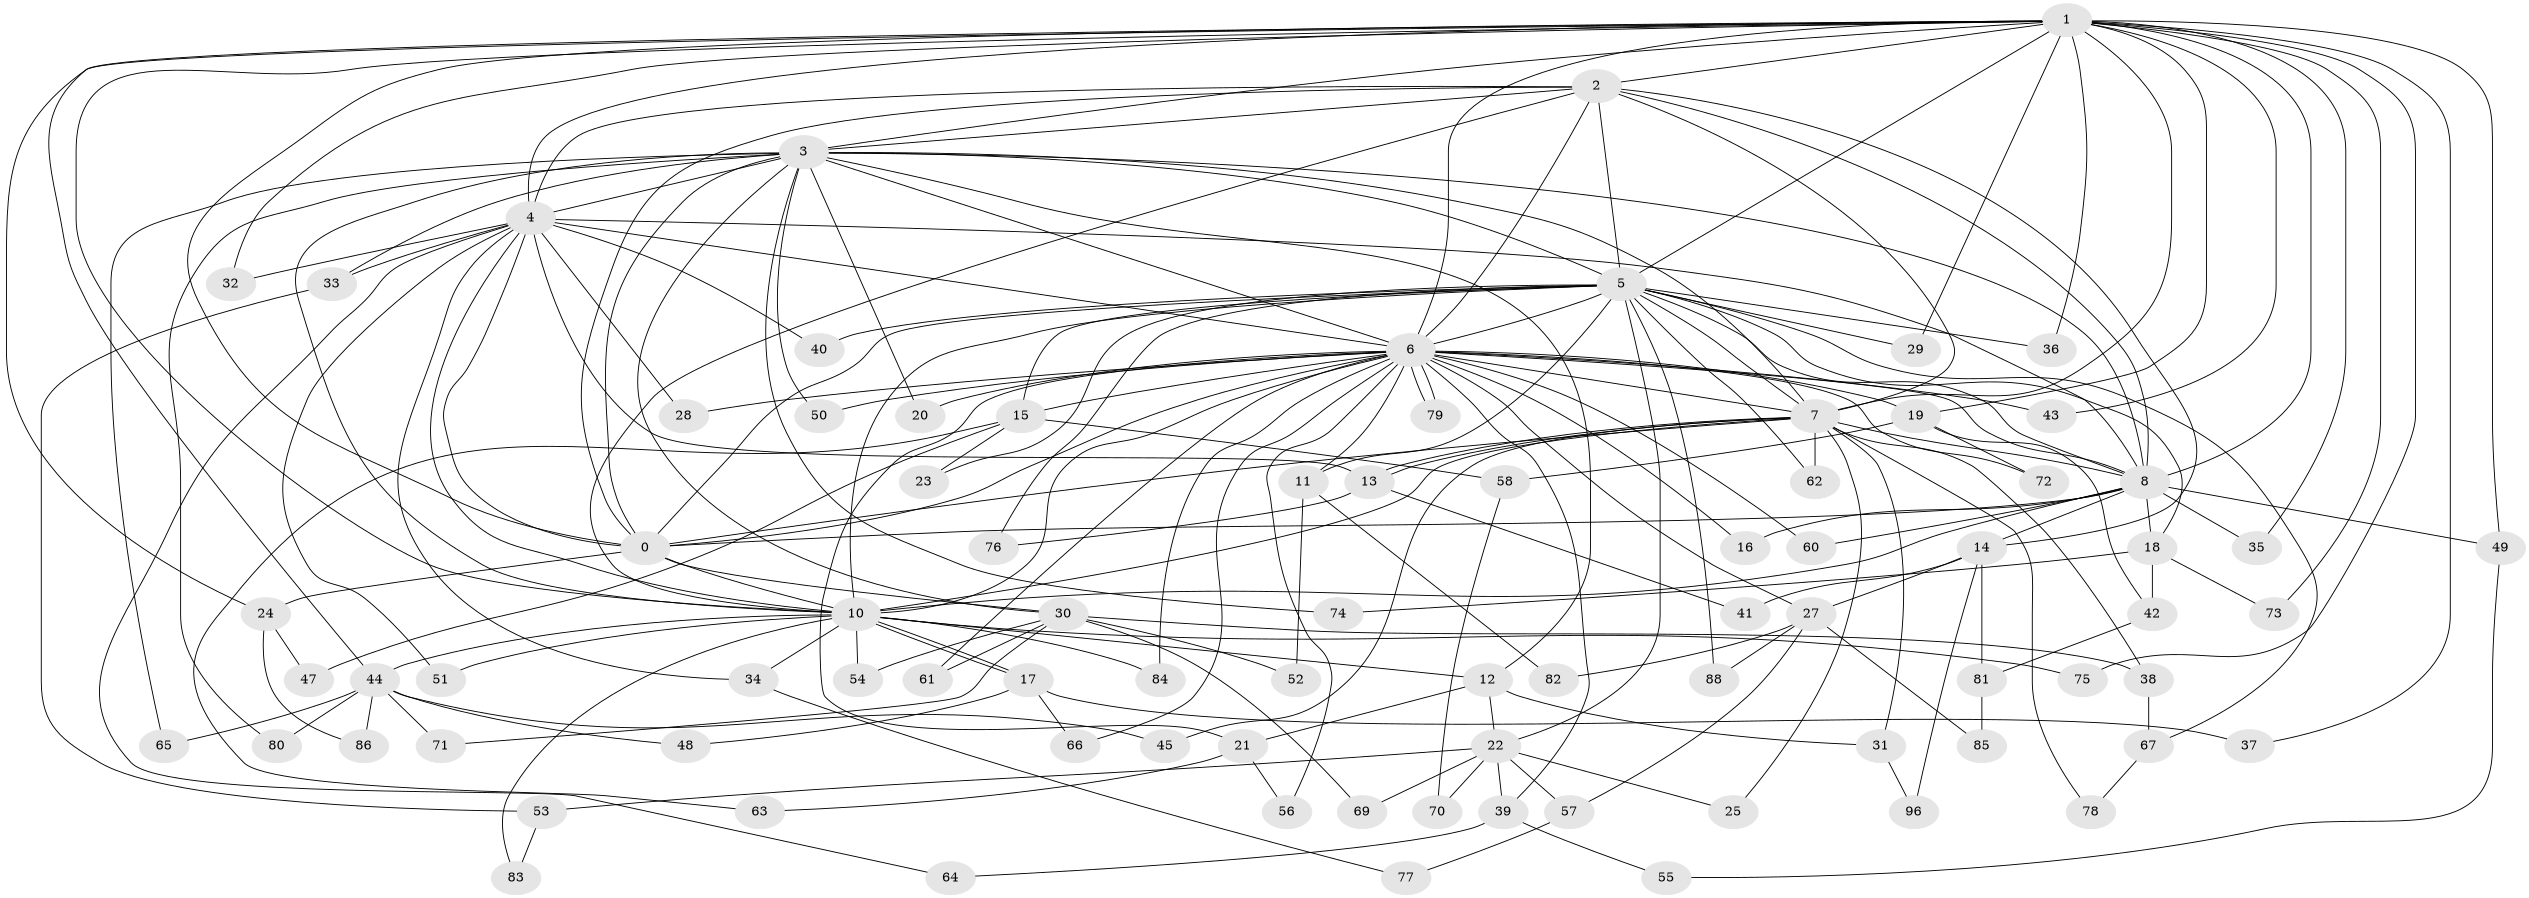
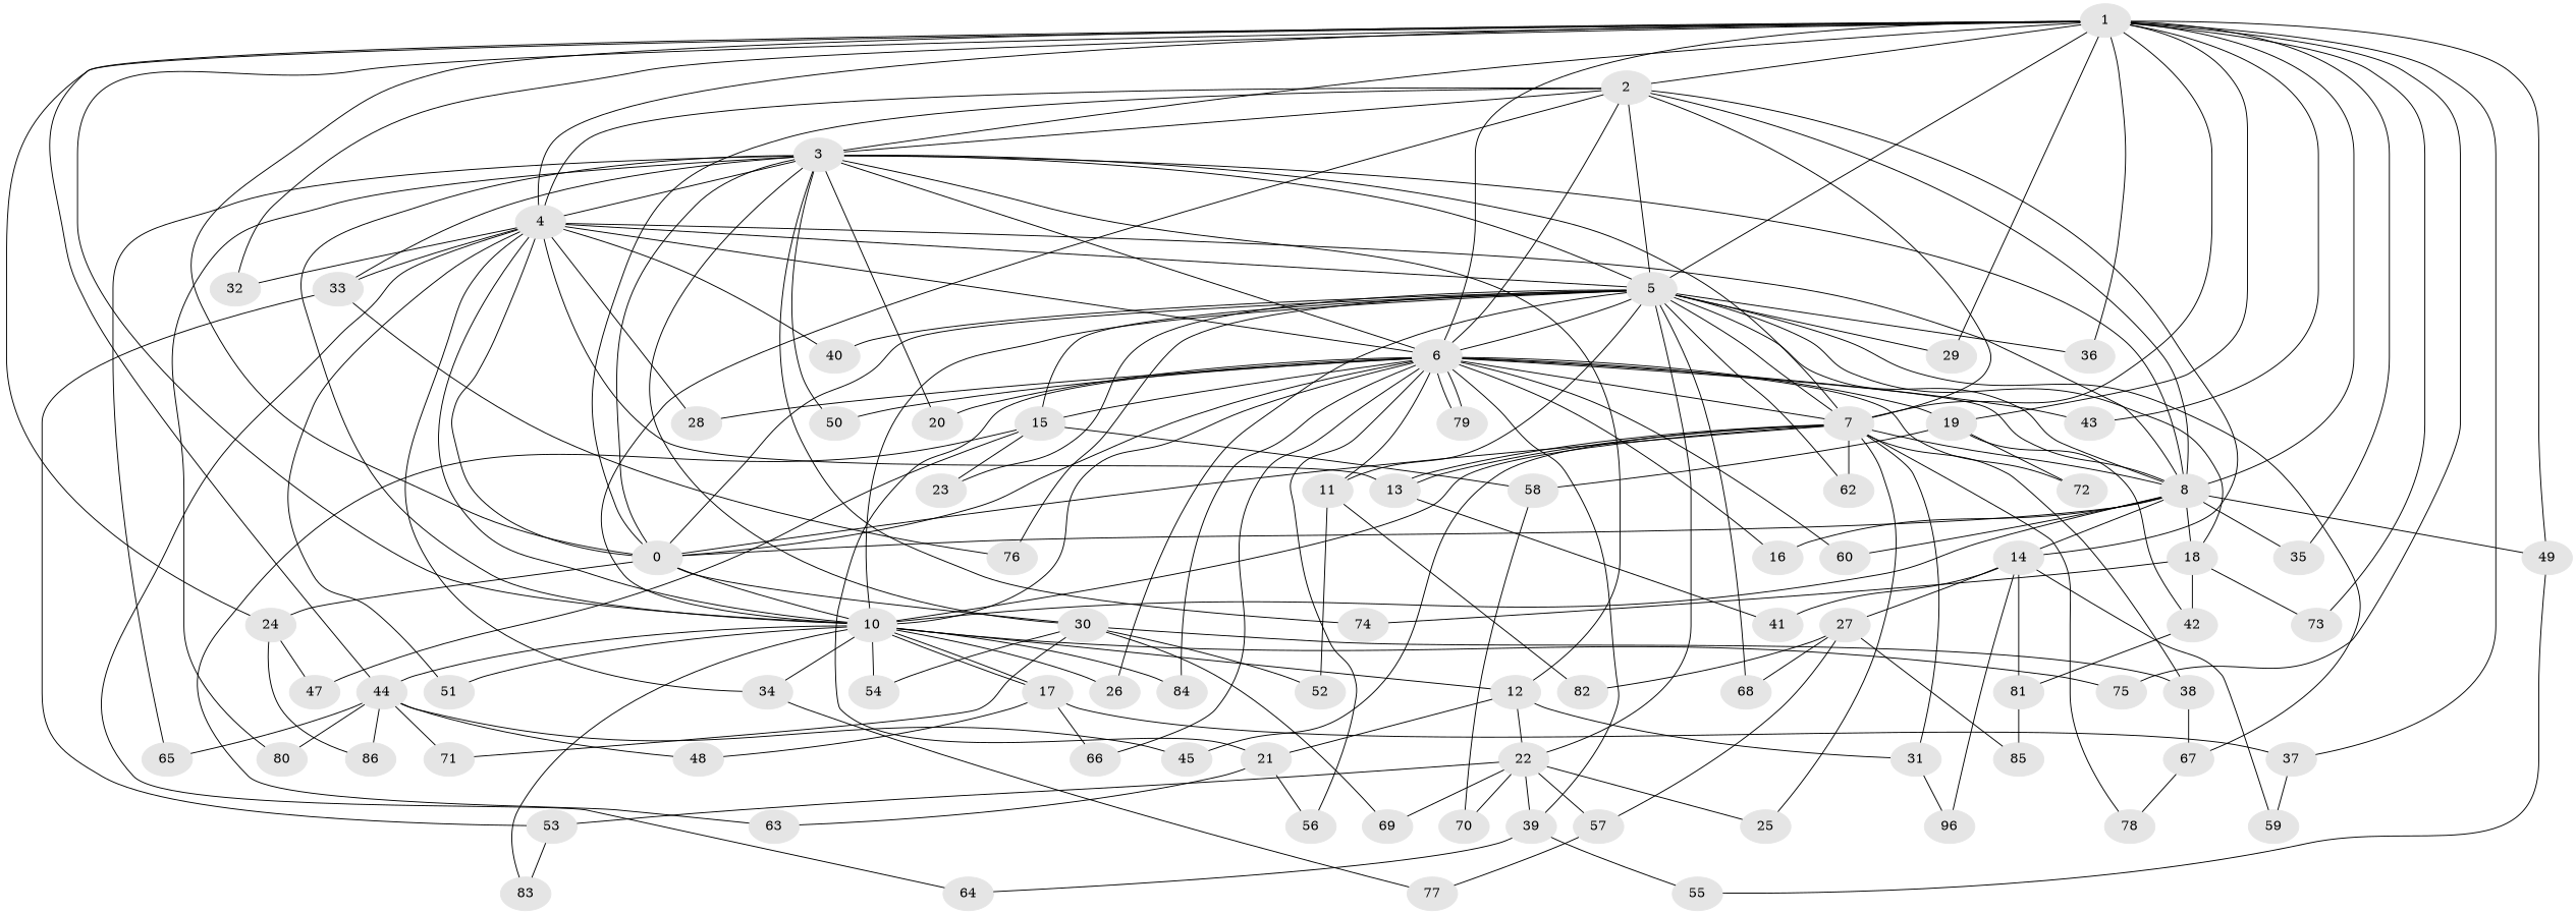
  graph {
    node [color=gray90 style=filled]
    1
    2
    3
    4
    5
    6
    7
    8
    n9 [label=0]
    10
    19
    24
    29
    32
    35
    36
    37
    43
    44
    49
    73
    75
    14
    12
    20
    30
    33
    50
    65
    74
    80
    28
    34
    40
    51
    64
    13
    11
    15
    18
    22
    23
+   26
    62
    67
-   68 [label=88]
+   68
    76
    16
    21
    27
    39
    56
    60
-   61
    66
    72
    79
    84
    25
    31
    38
    45
    78
    17
    54
    83
    58
    42
    47
    86
+   59
    48
    71
    55
    41
    n76 [label=96]
    81
    52
    69
    53
    77
    82
    63
    57
    70
    85
    1 -- 2
    1 -- 3
    1 -- 4
    1 -- 5
    1 -- 6
    1 -- 7
    1 -- 8
    1 -- n9
    1 -- 10
    1 -- 19
    1 -- 24
    1 -- 29
    1 -- 32
    1 -- 35
    1 -- 36
    1 -- 37
    1 -- 43
    1 -- 44
    1 -- 49
    1 -- 73
    1 -- 75
    2 -- 3
    2 -- 4
    2 -- 5
    2 -- 6
    2 -- 7
    2 -- 8
    2 -- n9
    2 -- 10
    2 -- 14
    3 -- 4
    3 -- 5
    3 -- 6
    3 -- 7
    3 -- 8
    3 -- n9
    3 -- 10
    3 -- 12
    3 -- 20
    3 -- 30
    3 -- 33
    3 -- 50
    3 -- 65
    3 -- 74
    3 -- 80
+   4 -- 5
    4 -- 6
    4 -- 8
    4 -- n9
    4 -- 10
    4 -- 32
    4 -- 33
    4 -- 28
    4 -- 34
    4 -- 40
    4 -- 51
    4 -- 64
    4 -- 13
    5 -- 6
    5 -- 7
    5 -- 8
    5 -- n9
    5 -- 10
    5 -- 29
    5 -- 36
    5 -- 40
    5 -- 11
    5 -- 15
    5 -- 18
    5 -- 22
    5 -- 23
+   5 -- 26
    5 -- 62
    5 -- 67
    5 -- 68
    5 -- 76
    6 -- 7
    6 -- 8
    6 -- n9
    6 -- 10
    6 -- 19
    6 -- 43
    6 -- 20
    6 -- 50
    6 -- 28
    6 -- 11
    6 -- 15
    6 -- 16
    6 -- 21
-   6 -- 27
    6 -- 39
    6 -- 56
    6 -- 60
-   6 -- 61
    6 -- 66
    6 -- 72
    6 -- 79
    6 -- 79
    6 -- 84
    7 -- 8
    7 -- n9
    7 -- 10
    7 -- 13
    7 -- 13
    7 -- 62
    7 -- 25
    7 -- 31
    7 -- 38
    7 -- 45
    7 -- 78
    8 -- n9
    8 -- 10
    8 -- 35
    8 -- 49
    8 -- 14
    8 -- 18
    8 -- 16
    8 -- 60
    n9 -- 10
    n9 -- 24
    n9 -- 30
    10 -- 44
    10 -- 75
    10 -- 12
    10 -- 34
    10 -- 51
+   10 -- 26
    10 -- 84
    10 -- 17
    10 -- 17
    10 -- 54
    10 -- 83
    19 -- 72
    19 -- 58
    19 -- 42
    24 -- 47
    24 -- 86
+   37 -- 59
    44 -- 65
    44 -- 80
    44 -- 45
    44 -- 86
    44 -- 48
    44 -- 71
    49 -- 55
    14 -- 27
+   14 -- 59
    14 -- 41
    14 -- n76
    14 -- 81
    12 -- 22
    12 -- 21
    12 -- 31
-   30 -- 61
    30 -- 38
    30 -- 54
    30 -- 71
    30 -- 52
    30 -- 69
-   13 -- 76
+   33 -- 76
    33 -- 53
    34 -- 77
    13 -- 41
    11 -- 52
    11 -- 82
    15 -- 23
    15 -- 58
    15 -- 47
    15 -- 63
    18 -- 73
    18 -- 74
    18 -- 42
    22 -- 39
    22 -- 25
    22 -- 69
    22 -- 53
    22 -- 57
    22 -- 70
    67 -- 78
    21 -- 56
    21 -- 63
    27 -- 68
    27 -- 82
    27 -- 57
    27 -- 85
    39 -- 64
    39 -- 55
    31 -- n76
    38 -- 67
    17 -- 37
    17 -- 66
    17 -- 48
    58 -- 70
    42 -- 81
    81 -- 85
    53 -- 83
    57 -- 77
  }
